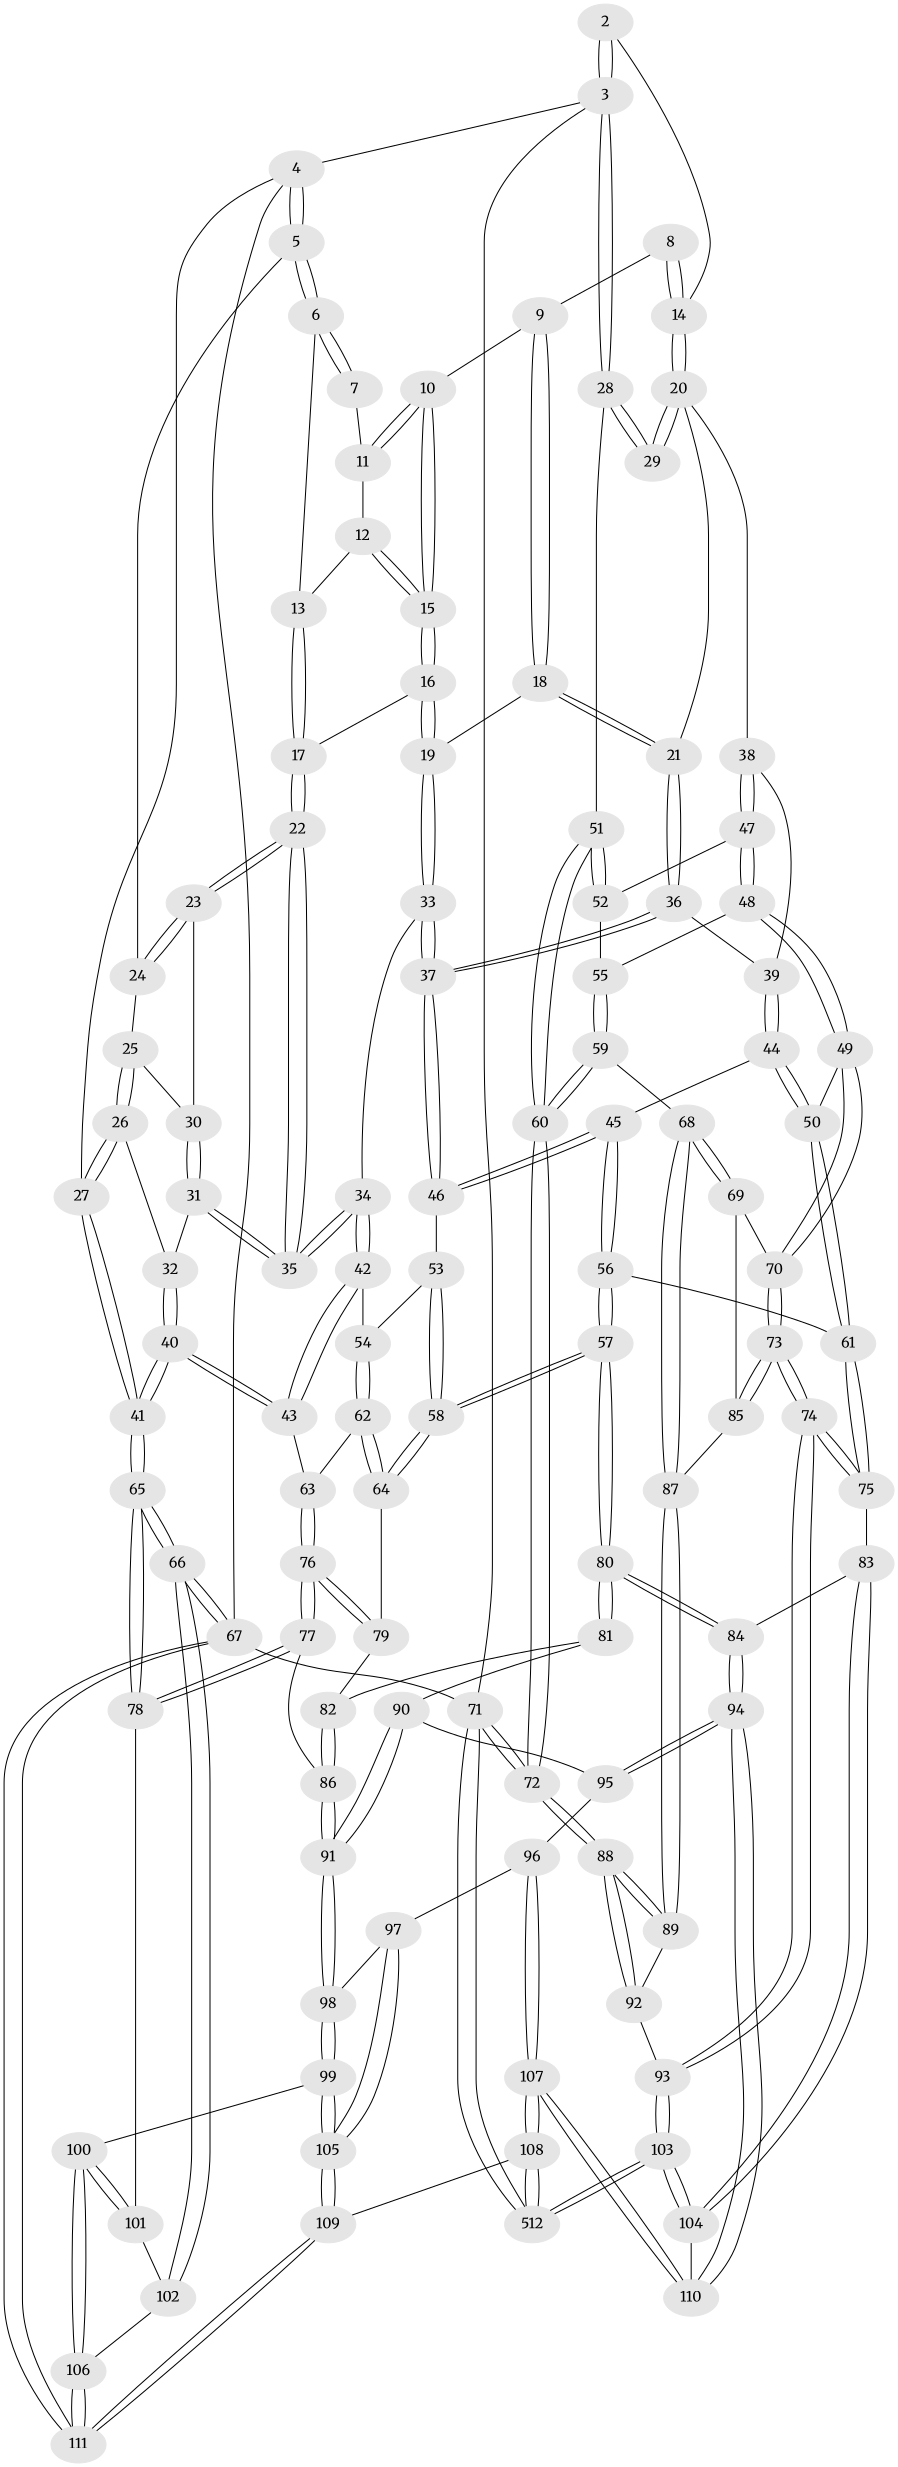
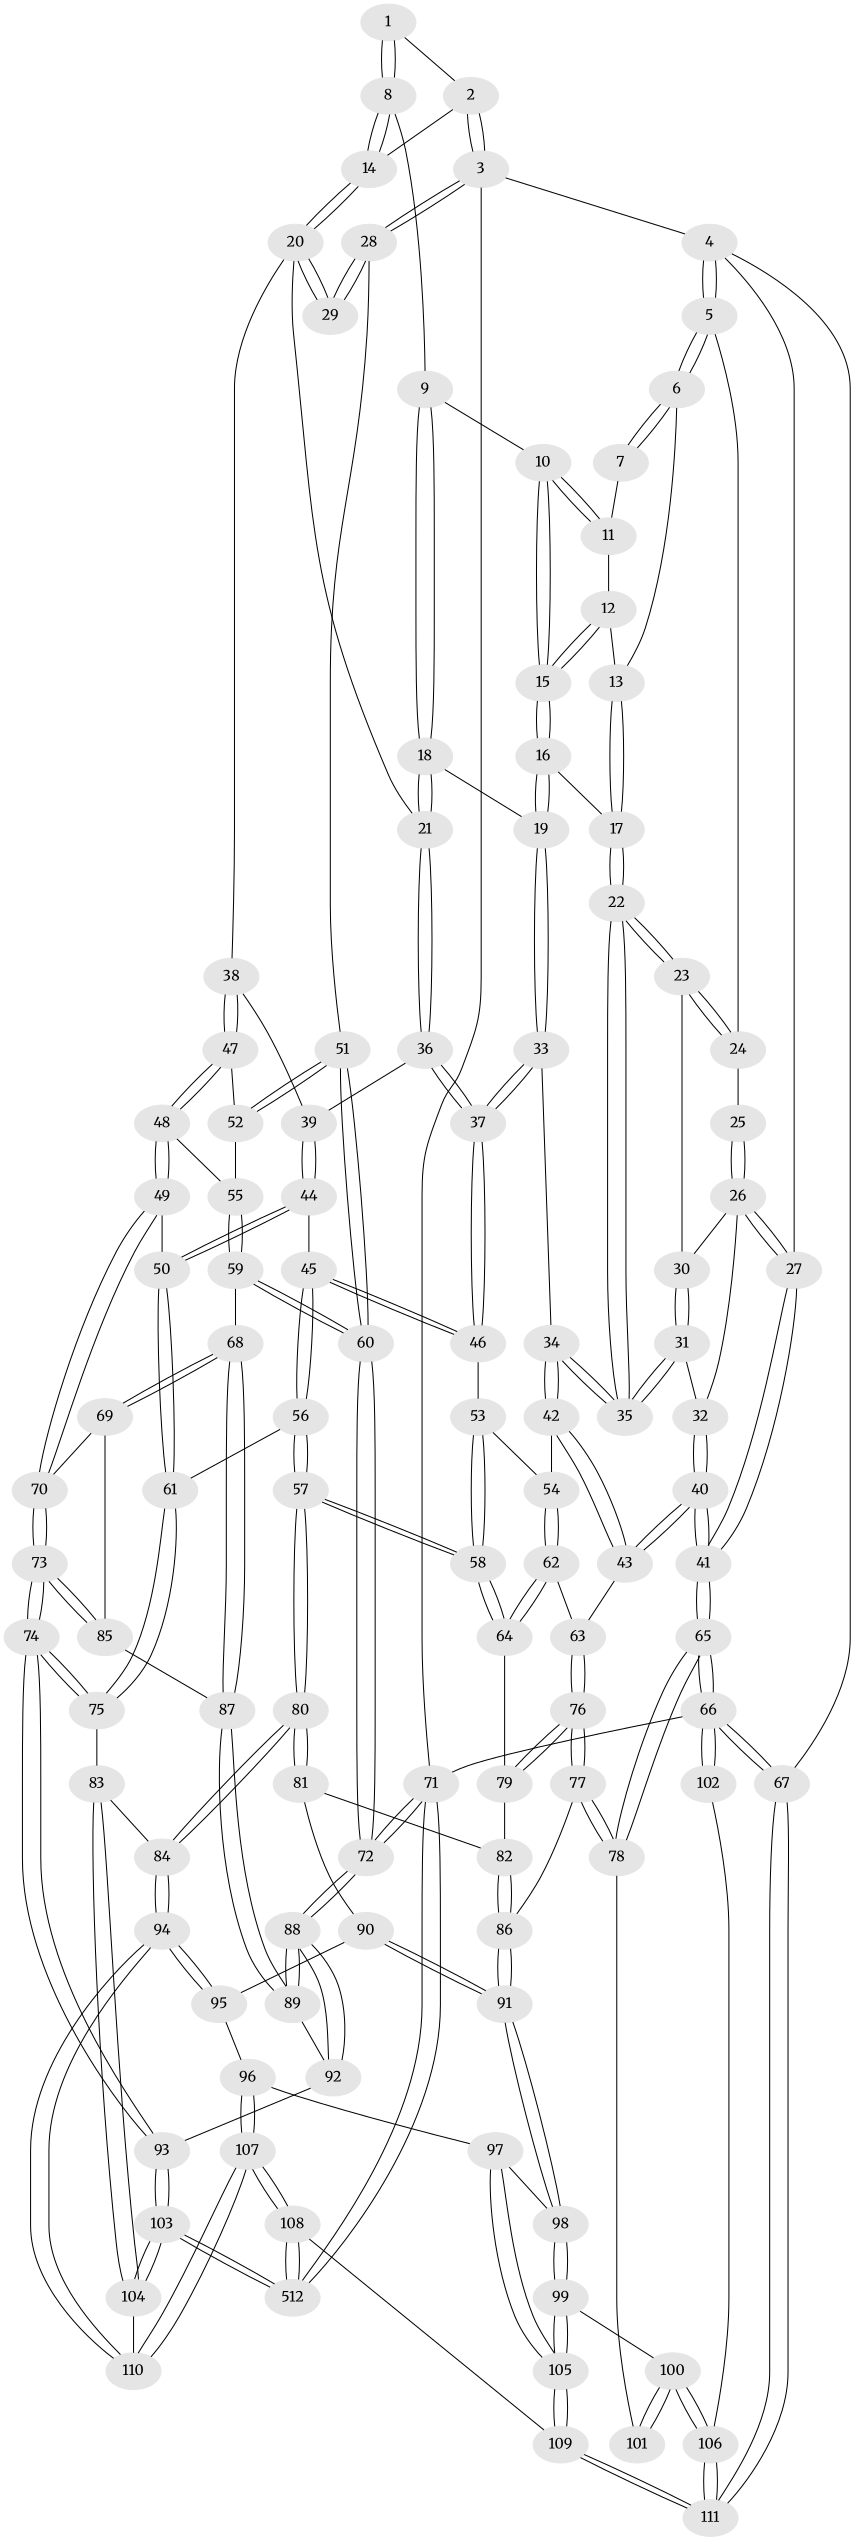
  graph {
    fontname=Merriweather
    node [color=gray90 fontname=Merriweather style=filled]
    edge [fontname=Merriweather]
+   1
    2
    8
    3
    14
    9
    4
    28
    71
    20
    5
    27
    67
    29
    51
    72
    n17 [label=512]
    6
    24
    41
    111
    7
    13
    25
    11
    17
    12
    10
    18
    15
    19
    21
    16
    22
    38
    33
    23
    35
    36
    34
    37
    39
    30
    31
    26
    32
    40
    65
    52
    60
    47
    43
    42
    46
    54
    44
    53
    48
    45
    50
    63
    66
    78
    62
    76
    56
    61
    57
    58
    49
    55
    70
    59
    73
    75
    64
    68
    80
    81
    84
    79
    69
    87
    88
    83
    77
    82
    102
    101
    106
    85
    89
    74
    92
    93
    103
    104
    86
    91
    90
    94
    95
    110
    98
    96
    99
    97
    107
    105
    108
    109
    100
+   1 -- 2
+   1 -- 8
+   1 -- 8
    2 -- 3
    2 -- 3
    2 -- 14
    8 -- 14
    8 -- 14
    8 -- 9
    3 -- 4
    3 -- 28
    3 -- 28
    3 -- 71
    14 -- 20
    14 -- 20
    9 -- 10
    9 -- 18
    9 -- 18
    4 -- 5
    4 -- 5
    4 -- 27
    4 -- 67
    28 -- 29
    28 -- 29
    28 -- 51
    71 -- 72
    71 -- 72
    71 -- n17
    71 -- n17
    20 -- 29
    20 -- 29
    20 -- 21
    20 -- 38
    5 -- 6
    5 -- 6
    5 -- 24
    27 -- 41
    27 -- 41
-   67 -- 71
+   66 -- 71
    67 -- 111
    67 -- 111
    51 -- 52
    51 -- 52
    51 -- 60
    51 -- 60
    72 -- 88
    72 -- 88
    6 -- 7
    6 -- 7
    6 -- 13
    24 -- 25
    41 -- 65
    41 -- 65
    7 -- 11
    13 -- 17
    13 -- 17
-   25 -- 30
+   26 -- 30
    25 -- 26
    25 -- 26
    11 -- 12
    17 -- 22
    17 -- 22
    12 -- 13
    12 -- 15
    12 -- 15
    10 -- 11
    10 -- 11
    10 -- 15
    10 -- 15
    18 -- 19
    18 -- 21
    18 -- 21
    15 -- 16
    15 -- 16
    19 -- 33
    19 -- 33
    21 -- 36
    21 -- 36
    16 -- 17
    16 -- 19
    16 -- 19
    22 -- 23
    22 -- 23
    22 -- 35
    22 -- 35
    38 -- 39
    38 -- 47
    38 -- 47
    33 -- 34
    33 -- 37
    33 -- 37
    23 -- 24
    23 -- 24
    23 -- 30
    36 -- 37
    36 -- 37
    36 -- 39
    34 -- 35
    34 -- 35
    34 -- 42
    34 -- 42
    37 -- 46
    37 -- 46
    39 -- 44
    39 -- 44
    30 -- 31
    30 -- 31
    31 -- 35
    31 -- 35
    31 -- 32
    26 -- 27
    26 -- 27
    26 -- 32
    32 -- 40
    32 -- 40
    40 -- 41
    40 -- 41
    40 -- 43
    40 -- 43
    65 -- 66
    65 -- 66
    65 -- 78
    65 -- 78
    52 -- 55
    60 -- 72
    60 -- 72
    47 -- 52
    47 -- 48
    47 -- 48
    43 -- 63
    42 -- 43
    42 -- 43
    42 -- 54
    46 -- 53
    54 -- 62
    54 -- 62
    44 -- 45
    44 -- 50
    44 -- 50
    53 -- 54
    53 -- 58
    53 -- 58
    48 -- 49
    48 -- 49
    48 -- 55
    45 -- 46
    45 -- 46
    45 -- 56
    45 -- 56
    50 -- 61
    50 -- 61
    63 -- 76
    63 -- 76
    66 -- 67
    66 -- 67
    66 -- 102
    66 -- 102
    78 -- 101
    62 -- 63
    62 -- 64
    62 -- 64
    76 -- 79
    76 -- 79
    76 -- 77
    76 -- 77
    56 -- 61
    56 -- 57
    56 -- 57
    61 -- 75
    61 -- 75
    57 -- 58
    57 -- 58
    57 -- 80
    57 -- 80
    58 -- 64
    58 -- 64
    49 -- 50
    49 -- 70
    49 -- 70
    55 -- 59
    55 -- 59
    70 -- 73
    70 -- 73
    59 -- 60
    59 -- 60
    59 -- 68
    73 -- 85
    73 -- 85
    73 -- 74
    73 -- 74
    75 -- 83
    64 -- 79
    68 -- 69
    68 -- 69
    68 -- 87
    68 -- 87
    80 -- 81
    80 -- 81
    80 -- 84
    80 -- 84
    81 -- 82
    81 -- 90
    84 -- 94
    84 -- 94
    79 -- 82
    69 -- 70
    69 -- 85
    87 -- 89
    87 -- 89
    88 -- 89
    88 -- 89
    88 -- 92
    88 -- 92
    83 -- 84
    83 -- 104
    83 -- 104
    77 -- 78
    77 -- 78
    77 -- 86
    82 -- 86
    82 -- 86
    102 -- 106
-   101 -- 102
    106 -- 111
    106 -- 111
    85 -- 87
    89 -- 92
    74 -- 75
    74 -- 75
    74 -- 93
    74 -- 93
    92 -- 93
    93 -- 103
    93 -- 103
    103 -- n17
    103 -- n17
    103 -- 104
    103 -- 104
    104 -- 110
    86 -- 91
    86 -- 91
    91 -- 98
    91 -- 98
    90 -- 91
    90 -- 91
    90 -- 95
    94 -- 95
    94 -- 95
    94 -- 110
    94 -- 110
    95 -- 96
    98 -- 99
    98 -- 99
    96 -- 97
    96 -- 107
    96 -- 107
    99 -- 105
    99 -- 105
    99 -- 100
    97 -- 98
    97 -- 105
    97 -- 105
    107 -- 110
    107 -- 110
    107 -- 108
    107 -- 108
    105 -- 109
    105 -- 109
    108 -- n17
    108 -- n17
    108 -- 109
    109 -- 111
    109 -- 111
    100 -- 101
    100 -- 101
    100 -- 106
    100 -- 106
  }
